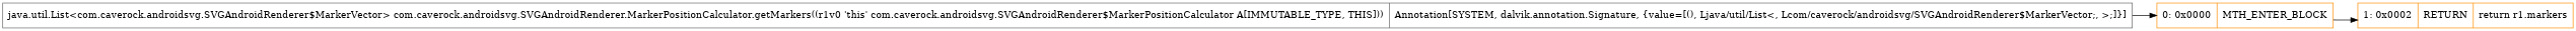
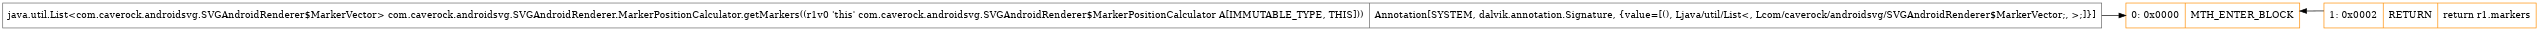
  digraph {
    rankdir=LR
    node [shape=record color=darkorange]
    n1 [label="{0\:\ 0x0000|MTH_ENTER_BLOCK\l}"]
    n2 [label="{1\:\ 0x0002|RETURN\l|return r1.markers\l}"]
    n3 [label="{java.util.List\<com.caverock.androidsvg.SVGAndroidRenderer$MarkerVector\> com.caverock.androidsvg.SVGAndroidRenderer.MarkerPositionCalculator.getMarkers((r1v0 'this' com.caverock.androidsvg.SVGAndroidRenderer$MarkerPositionCalculator A[IMMUTABLE_TYPE, THIS]))  | Annotation[SYSTEM, dalvik.annotation.Signature, \{value=[(), Ljava\/util\/List\<, Lcom\/caverock\/androidsvg\/SVGAndroidRenderer$MarkerVector;, \>;]\}]\l}" color=gray40]
-   n1 -> n2
+   n2 -> n1
    n3 -> n1
  }
